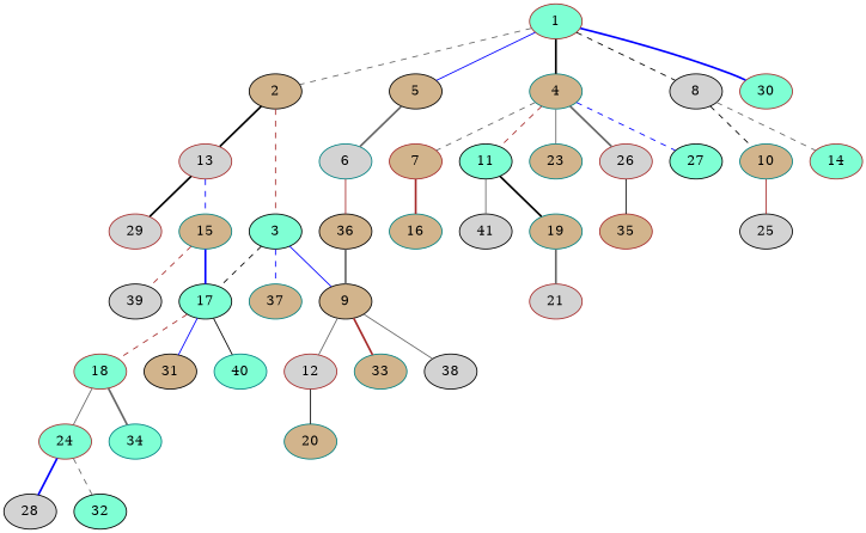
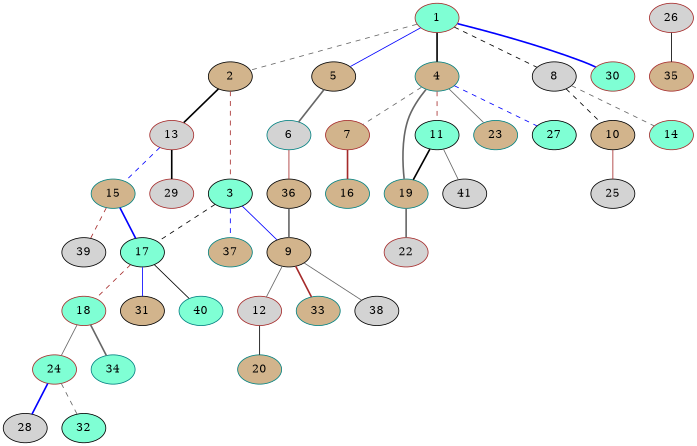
  graph {
    node [color=black fillcolor=tan style=filled]
    edge [color=gray40 style=dashed]
    1 [color=brown fillcolor=aquamarine]
    2
    4 [color=teal]
    5
    8 [fillcolor=lightgrey]
    30 [color=brown fillcolor=aquamarine]
    3 [fillcolor=aquamarine]
    13 [color=brown fillcolor=lightgrey]
    7 [color=brown]
    11 [fillcolor=aquamarine]
    23 [color=teal]
    26 [color=brown fillcolor=lightgrey]
    27 [fillcolor=aquamarine]
    6 [color=teal fillcolor=lightgrey]
-   10 [color=teal]
+   10
    14 [color=brown fillcolor=aquamarine]
    9
    17 [fillcolor=aquamarine]
    37 [color=teal]
    15 [color=teal]
    29 [color=brown fillcolor=lightgrey]
    16 [color=teal]
    19 [color=teal]
    n24 [fillcolor=lightgrey label=41]
    35 [color=brown]
    12 [color=brown fillcolor=lightgrey]
    33 [color=teal]
    38 [fillcolor=lightgrey]
    36
    25 [fillcolor=lightgrey]
    18 [color=brown fillcolor=aquamarine]
    31
    40 [color=teal fillcolor=aquamarine]
    39 [fillcolor=lightgrey]
    20 [color=teal]
    24 [color=brown fillcolor=aquamarine]
    34 [color=teal fillcolor=aquamarine]
-   22 [color=brown fillcolor=lightgrey label=21]
+   22 [color=brown fillcolor=lightgrey]
    28 [fillcolor=lightgrey]
    32 [fillcolor=aquamarine]
    1 -- 2
    1 -- 4 [color=black style=bold]
    1 -- 5 [color=blue style=solid]
    1 -- 8 [color=black]
    1 -- 30 [color=blue style=bold]
    2 -- 3 [color=brown]
    2 -- 13 [color=black style=bold]
    4 -- 7
    4 -- 11 [color=brown]
    4 -- 23 [style=solid]
-   4 -- 26 [style=bold]
+   4 -- 19 [style=bold]
    4 -- 27 [color=blue]
    5 -- 6 [style=bold]
    8 -- 10 [color=black]
    8 -- 14
    3 -- 9 [color=blue style=solid]
    3 -- 17 [color=black]
    3 -- 37 [color=blue]
    13 -- 15 [color=blue]
    13 -- 29 [color=black style=bold]
    7 -- 16 [color=brown style=bold]
    11 -- 19 [color=black style=bold]
    11 -- n24 [style=solid]
    26 -- 35 [color=black style=solid]
    6 -- 36 [color=brown style=solid]
    10 -- 25 [color=brown style=solid]
    9 -- 12 [style=solid]
    9 -- 33 [color=brown style=bold]
    9 -- 38 [style=solid]
    17 -- 18 [color=brown]
    17 -- 31 [color=blue style=solid]
    17 -- 40 [color=black style=solid]
    15 -- 17 [color=blue style=bold]
    15 -- 39 [color=brown]
    19 -- 22 [style=bold]
    12 -- 20 [color=black style=solid]
    36 -- 9 [style=bold]
    18 -- 24 [style=solid]
    18 -- 34 [style=bold]
    24 -- 28 [color=blue style=bold]
    24 -- 32
  }
